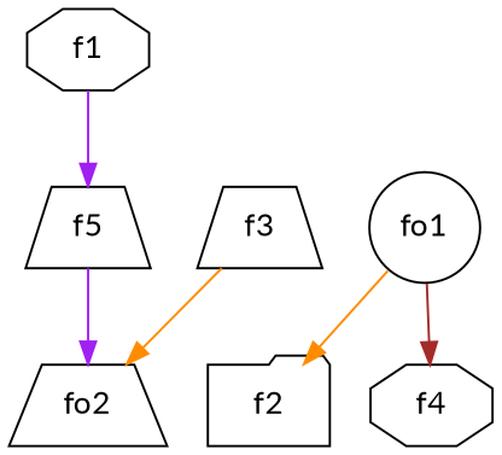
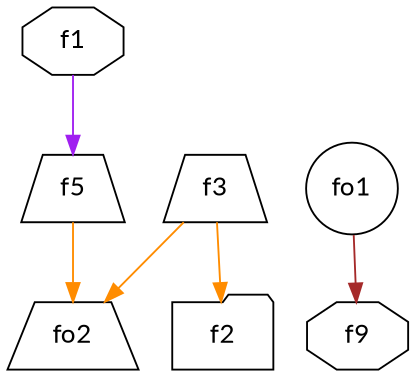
  strict digraph {
    fontname=Lato
    node [fontname=Lato shape=trapezium]
    edge [color=purple fontname=Lato weight=2]
    f1 [shape=octagon]
    f5
    fo2
    f2 [shape=folder]
    f3
-   f4 [shape=octagon]
+   f4 [shape=octagon label=f9]
    fo1 [shape=circle]
    f1 -> f5
-   f5 -> fo2
+   f5 -> fo2 [color=darkorange]
    f3 -> fo2 [color=darkorange]
-   fo1 -> f2 [color=darkorange]
+   f3 -> f2 [color=darkorange]
    fo1 -> f4 [color=brown]
  }
